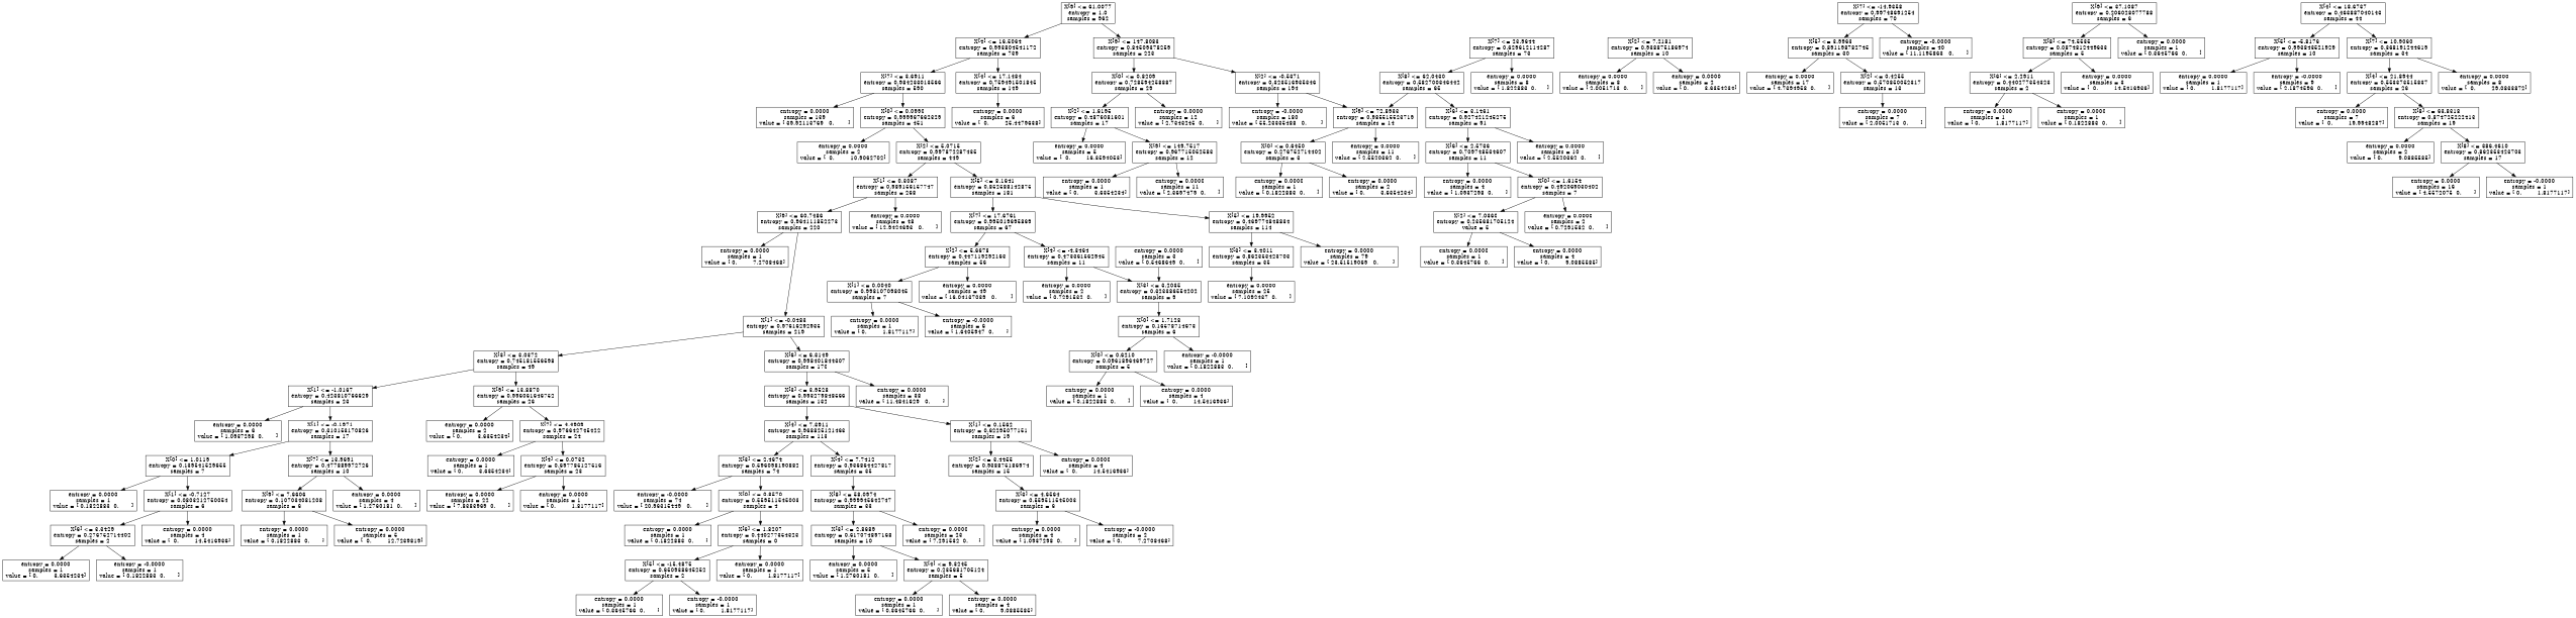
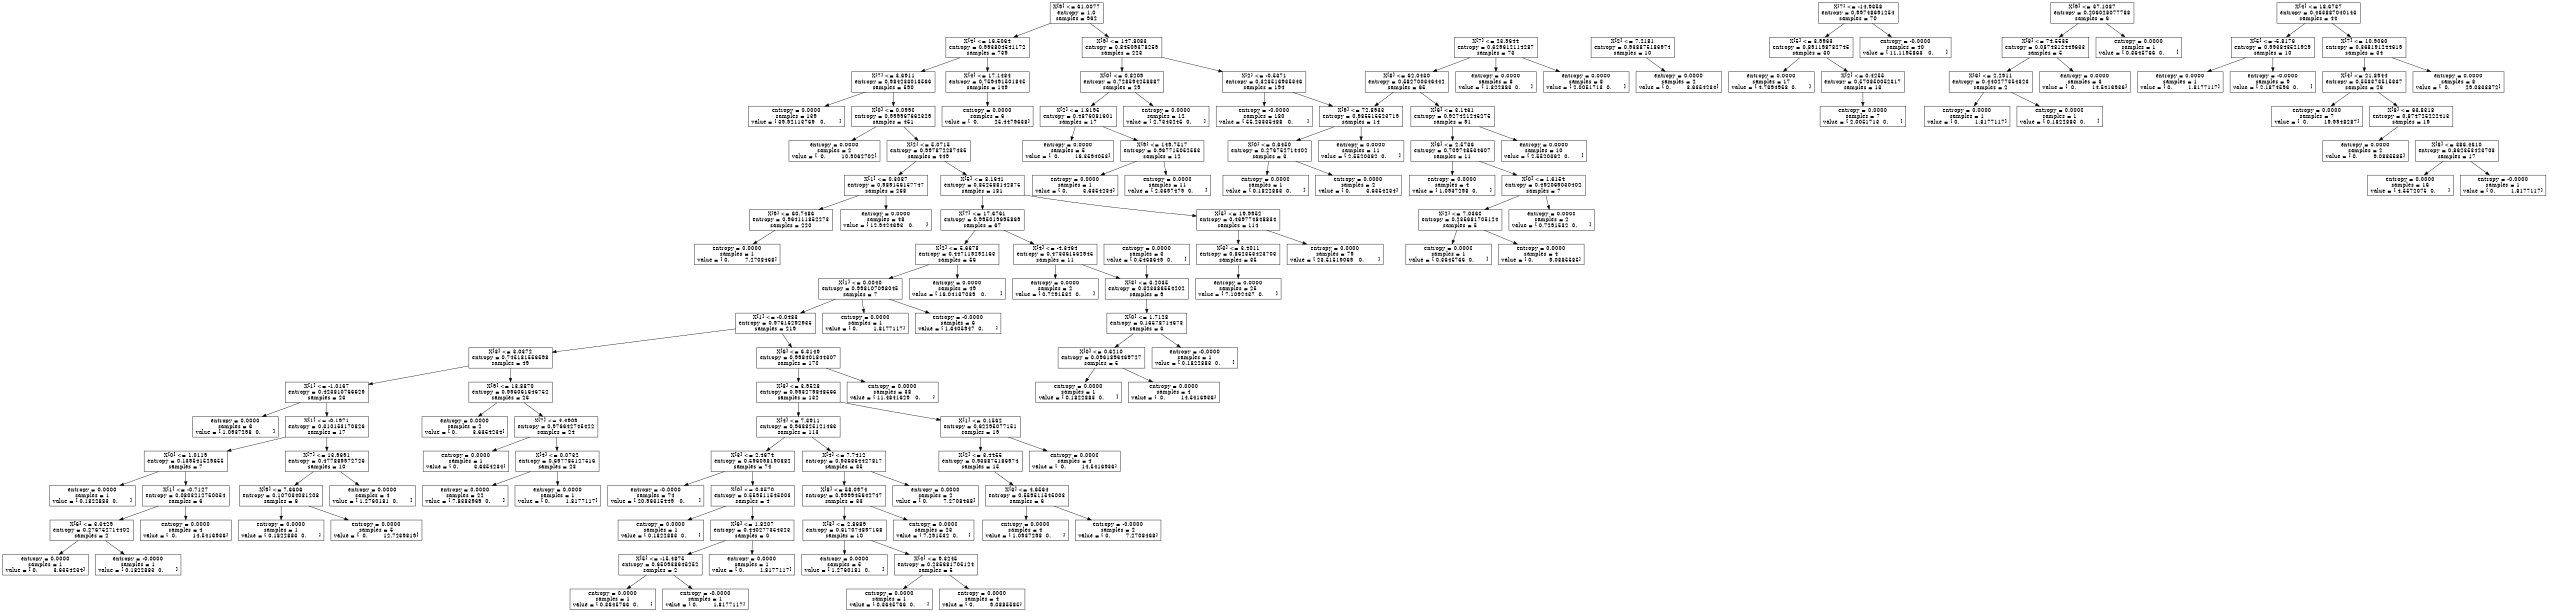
  digraph {
    node [shape=box]
    n1 [label="X[9] <= 61.0077\nentropy = 1.0\nsamples = 962"]
    n2 [label="X[4] <= 16.5064\nentropy = 0.993804541172\nsamples = 739"]
    n3 [label="X[9] <= 147.8083\nentropy = 0.84509378259\nsamples = 223"]
    n4 [label="X[7] <= 3.6911\nentropy = 0.984233013566\nsamples = 590"]
    n5 [label="X[4] <= 17.1484\nentropy = 0.759491501845\nsamples = 149"]
    n6 [label="X[2] <= -0.5371\nentropy = 0.323516935346\nsamples = 194"]
    n7 [label="X[0] <= 0.8209\nentropy = 0.728594258887\nsamples = 29"]
    n8 [label="entropy = 0.0000\nsamples = 139\nvalue = [ 39.92113769   0.        ]"]
    n9 [label="X[0] <= 0.0990\nentropy = 0.999967662329\nsamples = 451"]
    n10 [label="entropy = 0.0000\nsamples = 6\nvalue = [  0.         25.4479638]"]
    n11 [label="entropy = 0.0000\nsamples = 2\nvalue = [  0.         10.9062702]"]
    n12 [label="X[2] <= 5.0715\nentropy = 0.997872287435\nsamples = 449"]
    n13 [label="X[1] <= 0.3087\nentropy = 0.989156157747\nsamples = 268"]
    n14 [label="X[5] <= 8.1641\nentropy = 0.852588142875\nsamples = 181"]
    n15 [label="X[9] <= 60.7486\nentropy = 0.964111852273\nsamples = 220"]
    n16 [label="entropy = 0.0000\nsamples = 48\nvalue = [ 12.9424693   0.       ]"]
    n17 [label="X[7] <= 17.6761\nentropy = 0.995019695869\nsamples = 67"]
    n18 [label="X[5] <= 19.9952\nentropy = 0.469774848834\nsamples = 114"]
    n19 [label="X[1] <= -0.0483\nentropy = 0.97616292935\nsamples = 219"]
    n20 [label="entropy = 0.0000\nsamples = 1\nvalue = [ 0.         7.2708468]"]
    n21 [label="X[3] <= 3.0372\nentropy = 0.745181556598\nsamples = 49"]
    n22 [label="X[6] <= 6.3149\nentropy = 0.998401844307\nsamples = 170"]
    n23 [label="X[1] <= -1.0167\nentropy = 0.423810766629\nsamples = 23"]
    n24 [label="X[9] <= 13.8870\nentropy = 0.996061646752\nsamples = 26"]
    n25 [label="X[3] <= 3.9528\nentropy = 0.993279848566\nsamples = 132"]
    n26 [label="entropy = 0.0000\nsamples = 38\nvalue = [ 11.4841629   0.       ]"]
    n27 [label="entropy = 0.0000\nsamples = 6\nvalue = [ 1.0937298  0.       ]"]
    n28 [label="X[1] <= -0.1971\nentropy = 0.310153170826\nsamples = 17"]
    n29 [label="entropy = 0.0000\nsamples = 2\nvalue = [ 0.         3.6354234]"]
    n30 [label="X[7] <= 4.4909\nentropy = 0.976642745422\nsamples = 24"]
    n31 [label="X[0] <= 1.0119\nentropy = 0.139541529655\nsamples = 7"]
    n32 [label="X[7] <= 13.9691\nentropy = 0.477889972726\nsamples = 10"]
    n33 [label="X[1] <= -0.7127\nentropy = 0.0803212750054\nsamples = 6"]
    n34 [label="entropy = 0.0000\nsamples = 1\nvalue = [ 0.1822883  0.       ]"]
    n35 [label="entropy = 0.0000\nsamples = 4\nvalue = [ 1.2760181  0.       ]"]
    n36 [label="X[9] <= 7.6606\nentropy = 0.107034081208\nsamples = 6"]
    n37 [label="X[6] <= 3.3429\nentropy = 0.276752714402\nsamples = 2"]
    n38 [label="entropy = 0.0000\nsamples = 4\nvalue = [  0.         14.5416936]"]
    n39 [label="entropy = 0.0000\nsamples = 1\nvalue = [ 0.         3.6354234]"]
    n40 [label="entropy = -0.0000\nsamples = 1\nvalue = [ 0.1822883  0.       ]"]
    n41 [label="entropy = 0.0000\nsamples = 1\nvalue = [ 0.1822883  0.       ]"]
    n42 [label="entropy = 0.0000\nsamples = 5\nvalue = [  0.         12.7239819]"]
    n43 [label="entropy = 0.0000\nsamples = 1\nvalue = [ 0.         3.6354234]"]
    n44 [label="X[4] <= 0.0732\nentropy = 0.697785127516\nsamples = 23"]
    n45 [label="entropy = 0.0000\nsamples = 1\nvalue = [ 0.         1.8177117]"]
    n46 [label="entropy = 0.0000\nsamples = 22\nvalue = [ 7.8383969  0.       ]"]
    n47 [label="X[4] <= 7.3911\nentropy = 0.968825121463\nsamples = 113"]
    n48 [label="X[1] <= 0.1562\nentropy = 0.62295077151\nsamples = 19"]
    n49 [label="X[3] <= 2.4674\nentropy = 0.596098190882\nsamples = 74"]
    n50 [label="X[4] <= 7.7412\nentropy = 0.936864427817\nsamples = 35"]
    n51 [label="X[2] <= 3.4455\nentropy = 0.938875186974\nsamples = 15"]
    n52 [label="entropy = 0.0000\nsamples = 4\nvalue = [  0.         14.5416936]"]
    n53 [label="X[0] <= 0.8570\nentropy = 0.559511545003\nsamples = 4"]
    n54 [label="entropy = -0.0000\nsamples = 74\nvalue = [ 20.96315449   0.        ]"]
+   n55 [label="entropy = 0.0000\nsamples = 2\nvalue = [ 0.         7.2708468]"]
    n56 [label="X[8] <= 58.0974\nentropy = 0.999945642747\nsamples = 33"]
    n57 [label="entropy = 0.0000\nsamples = 1\nvalue = [ 0.1822883  0.       ]"]
    n58 [label="X[6] <= 1.8207\nentropy = 0.440277354323\nsamples = 0"]
    n59 [label="X[5] <= -15.4875\nentropy = 0.650938645252\nsamples = 2"]
    n60 [label="entropy = 0.0000\nsamples = 1\nvalue = [ 0.         1.8177117]"]
    n61 [label="entropy = 0.0000\nsamples = 1\nvalue = [ 0.3645766  0.       ]"]
    n62 [label="entropy = -0.0000\nsamples = 1\nvalue = [ 0.         1.8177117]"]
    n63 [label="X[3] <= 2.8689\nentropy = 0.617074897168\nsamples = 10"]
    n64 [label="entropy = 0.0000\nsamples = 23\nvalue = [ 7.291532  0.      ]"]
    n65 [label="entropy = 0.0000\nsamples = 5\nvalue = [ 1.2760181  0.       ]"]
    n66 [label="X[4] <= 9.3245\nentropy = 0.235681705124\nsamples = 5"]
    n67 [label="entropy = 0.0000\nsamples = 1\nvalue = [ 0.3645766  0.       ]"]
    n68 [label="entropy = 0.0000\nsamples = 4\nvalue = [ 0.         9.0885585]"]
    n69 [label="X[3] <= 4.6564\nentropy = 0.559511545003\nsamples = 6"]
    n70 [label="entropy = 0.0000\nsamples = 4\nvalue = [ 1.0937298  0.       ]"]
    n71 [label="entropy = -0.0000\nsamples = 2\nvalue = [ 0.         7.2708468]"]
    n72 [label="X[2] <= 5.6678\nentropy = 0.447119292163\nsamples = 56"]
    n73 [label="X[4] <= -4.3464\nentropy = 0.473361562945\nsamples = 11"]
    n74 [label="entropy = 0.0000\nsamples = 79\nvalue = [ 23.51519069   0.        ]"]
    n75 [label="X[3] <= 3.4011\nentropy = 0.862353423703\nsamples = 35"]
    n76 [label="X[1] <= 0.0040\nentropy = 0.998107098045\nsamples = 7"]
    n77 [label="entropy = 0.0000\nsamples = 49\nvalue = [ 16.04137039   0.        ]"]
    n78 [label="entropy = 0.0000\nsamples = 2\nvalue = [ 0.7291532  0.       ]"]
    n79 [label="X[3] <= 3.2035\nentropy = 0.323386554202\nsamples = 9"]
    n80 [label="entropy = 0.0000\nsamples = 1\nvalue = [ 0.         1.8177117]"]
    n81 [label="entropy = -0.0000\nsamples = 6\nvalue = [ 1.6405947  0.       ]"]
    n82 [label="X[0] <= 1.7128\nentropy = 0.16578714673\nsamples = 6"]
    n83 [label="X[0] <= 0.6210\nentropy = 0.0961896469727\nsamples = 5"]
    n84 [label="entropy = -0.0000\nsamples = 1\nvalue = [ 0.1822883  0.       ]"]
    n85 [label="entropy = 0.0000\nsamples = 3\nvalue = [ 0.5468649  0.       ]"]
    n86 [label="entropy = 0.0000\nsamples = 1\nvalue = [ 0.1822883  0.       ]"]
    n87 [label="entropy = 0.0000\nsamples = 4\nvalue = [  0.         14.5416936]"]
    n88 [label="entropy = 0.0000\nsamples = 25\nvalue = [ 7.1092437  0.       ]"]
    n89 [label="X[2] <= 7.2181\nentropy = 0.938875186974\nsamples = 10"]
    n90 [label="entropy = 0.0000\nsamples = 2\nvalue = [ 0.         3.6354234]"]
    n91 [label="entropy = 0.0000\nsamples = 8\nvalue = [ 2.0051713  0.       ]"]
    n92 [label="X[7] <= -14.9358\nentropy = 0.99748691254\nsamples = 70"]
    n93 [label="X[5] <= 3.9963\nentropy = 0.891198782745\nsamples = 30"]
    n94 [label="entropy = -0.0000\nsamples = 40\nvalue = [ 11.1195863   0.       ]"]
    n95 [label="X[7] <= 23.9644\nentropy = 0.629612114287\nsamples = 73"]
    n96 [label="X[8] <= 62.0430\nentropy = 0.582700346442\nsamples = 65"]
    n97 [label="entropy = 0.0000\nsamples = 8\nvalue = [ 1.822883  0.      ]"]
    n98 [label="entropy = 0.0000\nsamples = 17\nvalue = [ 4.7394958  0.       ]"]
    n99 [label="X[2] <= 0.4255\nentropy = 0.570850052317\nsamples = 13"]
    n100 [label="entropy = 0.0000\nsamples = 7\nvalue = [ 2.0051713  0.       ]"]
    n101 [label="X[9] <= 37.1087\nentropy = 0.206028077788\nsamples = 6"]
    n102 [label="X[8] <= 74.5535\nentropy = 0.0874812449633\nsamples = 5"]
    n103 [label="entropy = 0.0000\nsamples = 1\nvalue = [ 0.3645766  0.       ]"]
    n104 [label="X[6] <= 2.2911\nentropy = 0.440277354323\nsamples = 2"]
    n105 [label="entropy = 0.0000\nsamples = 3\nvalue = [  0.         14.5416936]"]
    n106 [label="entropy = 0.0000\nsamples = 1\nvalue = [ 0.         1.8177117]"]
    n107 [label="entropy = 0.0000\nsamples = 1\nvalue = [ 0.1822883  0.       ]"]
    n108 [label="X[6] <= 3.1461\nentropy = 0.927421245275\nsamples = 91"]
    n109 [label="X[9] <= 72.8933\nentropy = 0.985515523719\nsamples = 14"]
    n110 [label="X[6] <= 2.5736\nentropy = 0.709748534607\nsamples = 11"]
    n111 [label="entropy = 0.0000\nsamples = 10\nvalue = [ 2.5520362  0.       ]"]
    n112 [label="X[4] <= 18.6737\nentropy = 0.463887040143\nsamples = 44"]
    n113 [label="X[5] <= -5.8176\nentropy = 0.993843521929\nsamples = 10"]
    n114 [label="X[7] <= 10.9060\nentropy = 0.368191244619\nsamples = 34"]
    n115 [label="entropy = 0.0000\nsamples = 4\nvalue = [ 1.0937298  0.       ]"]
    n116 [label="X[0] <= 1.6154\nentropy = 0.492069030402\nsamples = 7"]
-   n117 [label="X[2] <= 7.0360\nentropy = 0.235681705124\nvalue = 5"]
+   n117 [label="X[2] <= 7.0360\nentropy = 0.235681705124\nsamples = 5"]
    n118 [label="entropy = 0.0000\nsamples = 2\nvalue = [ 0.7291532  0.       ]"]
    n119 [label="entropy = 0.0000\nsamples = 4\nvalue = [ 0.         9.0885585]"]
    n120 [label="entropy = 0.0000\nsamples = 1\nvalue = [ 0.3645766  0.       ]"]
    n121 [label="entropy = 0.0000\nsamples = 1\nvalue = [ 0.         1.8177117]"]
    n122 [label="entropy = -0.0000\nsamples = 9\nvalue = [ 2.1874596  0.       ]"]
    n123 [label="X[4] <= 21.8944\nentropy = 0.553373515837\nsamples = 26"]
    n124 [label="entropy = 0.0000\nsamples = 8\nvalue = [  0.         29.0833872]"]
    n125 [label="entropy = 0.0000\nsamples = 7\nvalue = [  0.         19.9948287]"]
    n126 [label="X[8] <= 63.8318\nentropy = 0.874725222413\nsamples = 19"]
    n127 [label="entropy = 0.0000\nsamples = 2\nvalue = [ 0.         9.0885585]"]
    n128 [label="X[8] <= 386.4610\nentropy = 0.862353423703\nsamples = 17"]
    n129 [label="entropy = 0.0000\nsamples = 16\nvalue = [ 4.5572075  0.       ]"]
    n130 [label="entropy = -0.0000\nsamples = 1\nvalue = [ 0.         1.8177117]"]
    n131 [label="entropy = -0.0000\nsamples = 180\nvalue = [ 55.23335488   0.        ]"]
    n132 [label="entropy = 0.0000\nsamples = 12\nvalue = [ 2.7343245  0.       ]"]
    n133 [label="X[2] <= 1.6195\nentropy = 0.4876081601\nsamples = 17"]
    n134 [label="X[0] <= 0.6450\nentropy = 0.276752714402\nsamples = 3"]
    n135 [label="entropy = 0.0000\nsamples = 11\nvalue = [ 2.5520362  0.       ]"]
    n136 [label="entropy = 0.0000\nsamples = 1\nvalue = [ 0.1822883  0.       ]"]
    n137 [label="entropy = 0.0000\nsamples = 2\nvalue = [ 0.         3.6354234]"]
    n138 [label="entropy = 0.0000\nsamples = 5\nvalue = [  0.         16.3594053]"]
    n139 [label="X[9] <= 149.7517\nentropy = 0.967715052583\nsamples = 12"]
    n140 [label="entropy = 0.0000\nsamples = 1\nvalue = [ 0.         3.6354234]"]
    n141 [label="entropy = 0.0000\nsamples = 11\nvalue = [ 2.3697479  0.       ]"]
    n1 -> n2
    n1 -> n3
    n2 -> n4
    n2 -> n5
    n3 -> n6
    n3 -> n7
    n4 -> n8
    n4 -> n9
    n5 -> n10
    n6 -> n109
    n6 -> n131
    n7 -> n132
    n7 -> n133
    n9 -> n11
    n9 -> n12
    n12 -> n13
    n12 -> n14
    n13 -> n15
    n13 -> n16
    n14 -> n17
    n14 -> n18
-   n15 -> n19
+   n76 -> n19
    n15 -> n20
    n17 -> n72
    n17 -> n73
    n18 -> n74
    n18 -> n75
    n19 -> n21
    n19 -> n22
    n21 -> n23
    n21 -> n24
    n22 -> n25
    n22 -> n26
    n23 -> n27
    n23 -> n28
    n24 -> n29
    n24 -> n30
    n25 -> n47
    n25 -> n48
    n28 -> n31
    n28 -> n32
    n30 -> n43
    n30 -> n44
    n31 -> n33
    n31 -> n34
    n32 -> n35
    n32 -> n36
    n33 -> n37
    n33 -> n38
    n36 -> n41
    n36 -> n42
    n37 -> n39
    n37 -> n40
    n44 -> n45
    n44 -> n46
    n47 -> n49
    n47 -> n50
    n48 -> n51
    n48 -> n52
    n49 -> n53
    n49 -> n54
+   n50 -> n55
    n50 -> n56
    n51 -> n69
    n53 -> n57
    n53 -> n58
    n56 -> n63
    n56 -> n64
    n58 -> n59
    n58 -> n60
    n59 -> n61
    n59 -> n62
    n63 -> n65
    n63 -> n66
    n66 -> n67
    n66 -> n68
    n69 -> n70
    n69 -> n71
    n72 -> n76
    n72 -> n77
    n73 -> n78
    n73 -> n79
    n75 -> n88
    n76 -> n80
    n76 -> n81
    n79 -> n82
    n82 -> n83
    n82 -> n84
    n83 -> n86
    n83 -> n87
    n85 -> n79
    n89 -> n90
-   n89 -> n91
+   n95 -> n91
    n92 -> n93
    n92 -> n94
    n93 -> n98
    n93 -> n99
    n95 -> n96
    n95 -> n97
    n96 -> n108
    n96 -> n109
    n99 -> n100
    n101 -> n102
    n101 -> n103
    n102 -> n104
    n102 -> n105
    n104 -> n106
    n104 -> n107
    n108 -> n110
    n108 -> n111
    n109 -> n134
    n109 -> n135
    n110 -> n115
    n110 -> n116
    n112 -> n113
    n112 -> n114
    n113 -> n121
    n113 -> n122
    n114 -> n123
    n114 -> n124
    n116 -> n117
    n116 -> n118
    n117 -> n119
    n117 -> n120
    n123 -> n125
    n123 -> n126
    n126 -> n127
-   n126 -> n128
    n128 -> n129
    n128 -> n130
    n133 -> n138
    n133 -> n139
    n134 -> n136
    n134 -> n137
    n139 -> n140
    n139 -> n141
  }
